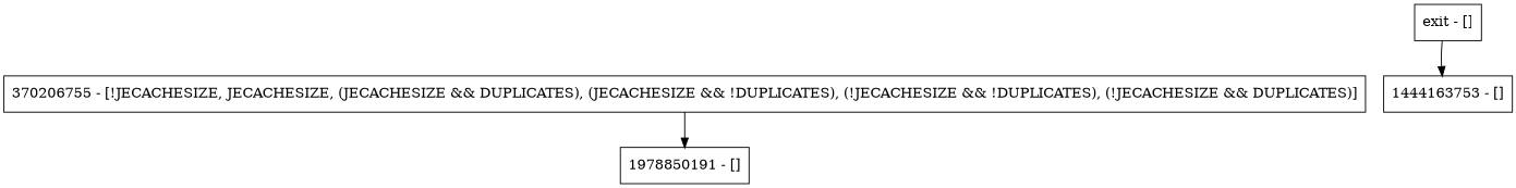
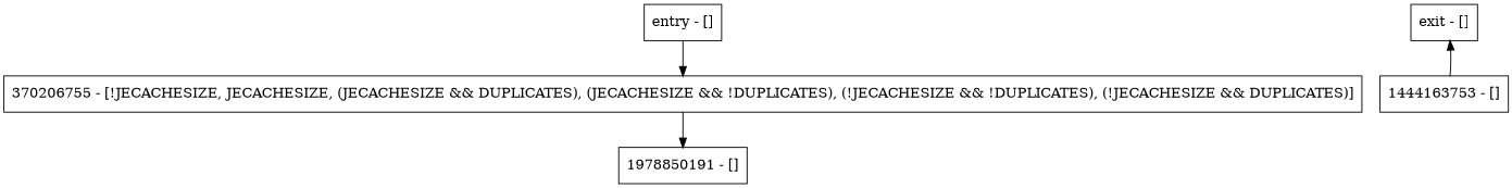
  digraph {
    fontname="DejaVu Serif"
    node [fontname="DejaVu Serif" shape=record]
    edge [fontname="DejaVu Serif"]
+   n1 [label="entry - []"]
    n2 [label="370206755 - [!JECACHESIZE, JECACHESIZE, (JECACHESIZE && DUPLICATES), (JECACHESIZE && !DUPLICATES), (!JECACHESIZE && !DUPLICATES), (!JECACHESIZE && DUPLICATES)]"]
    n3 [label="1978850191 - []"]
    n4 [label="exit - []"]
    n5 [label="1444163753 - []"]
+   n1 -> n2
    n2 -> n3
-   n4 -> n5
+   n5 -> n4
  }
